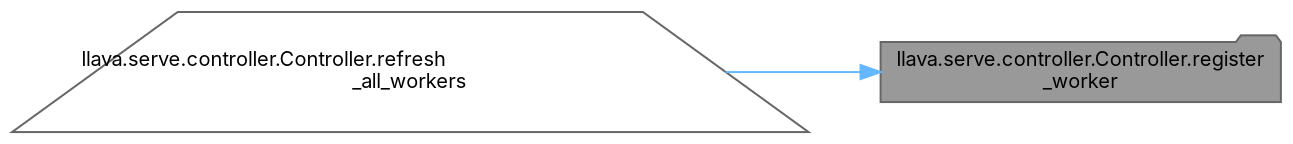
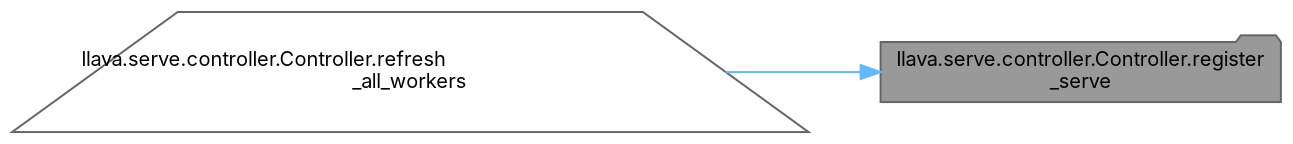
  digraph {
    rankdir=RL
    fontname=Inter
    node [fontname=Inter fontsize=10 style=filled]
-   n1 [color=gray40 fillcolor=grey60 fontcolor=black height=0.2 label="llava.serve.controller.Controller.register\l_worker" shape=folder width=0.4]
+   n1 [color=gray40 fillcolor=grey60 fontcolor=black height=0.2 label="llava.serve.controller.Controller.register\l_serve" shape=folder width=0.4]
    n2 [color=grey40 fillcolor=white height=0.2 label="llava.serve.controller.Controller.refresh\l_all_workers" shape=trapezium width=0.4]
    n1 -> n2 [color=steelblue1 dir=back fontname=Inter fontsize=10 labelfontname=Helvetica labelfontsize=10 style=solid]
  }
